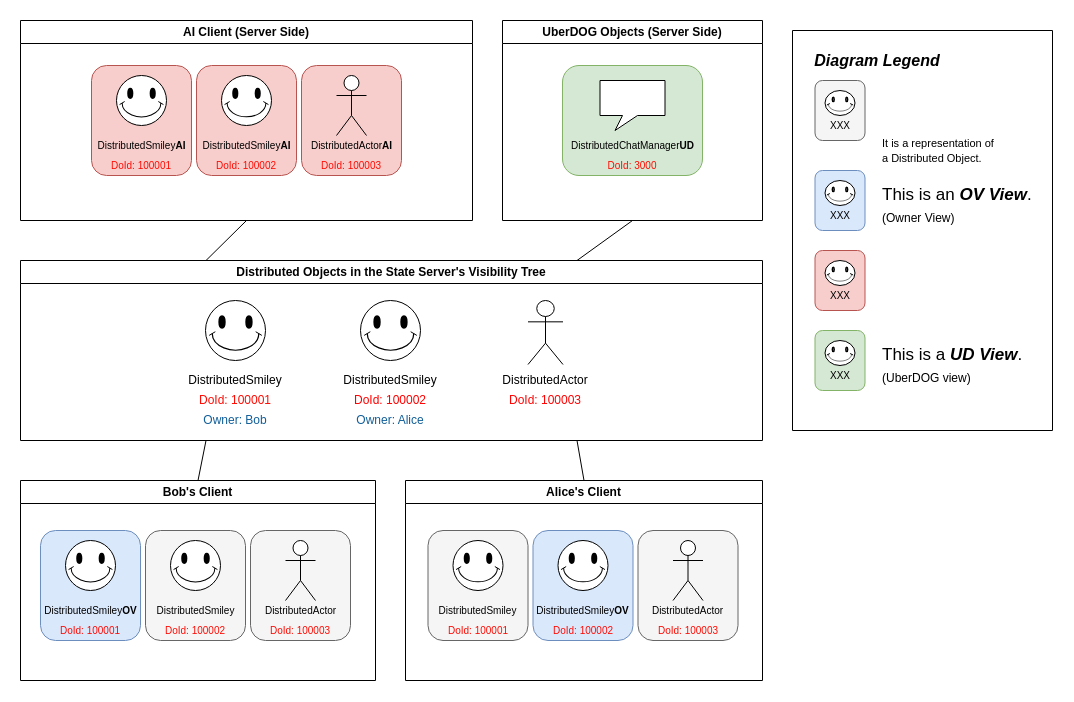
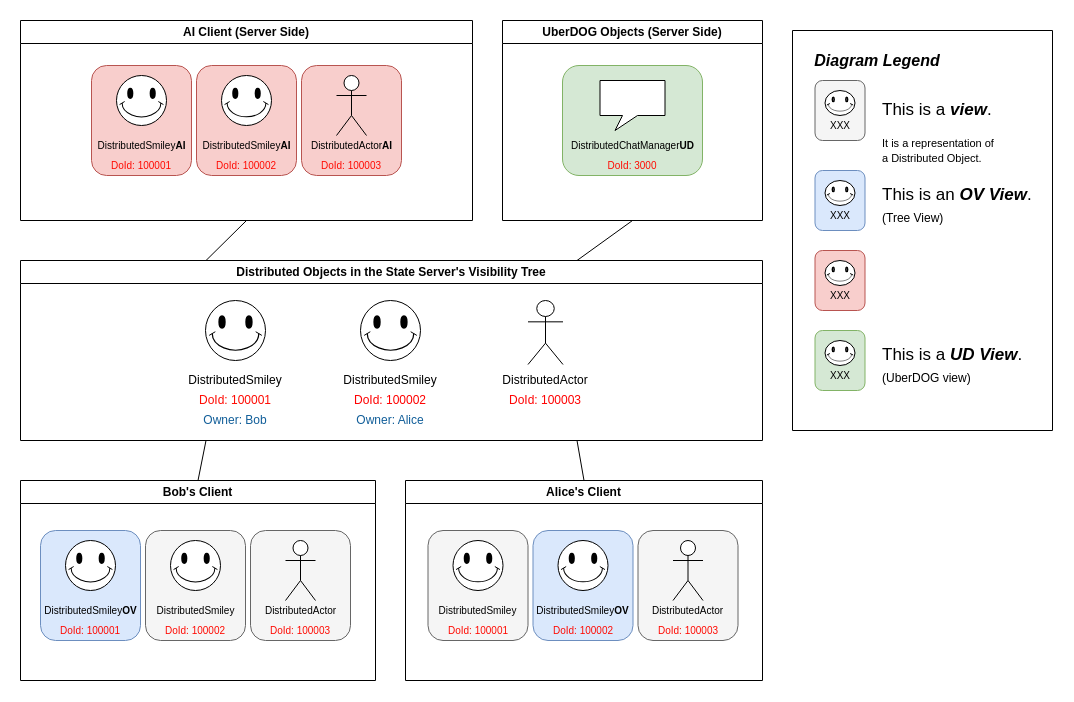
  <mxCell id="0" />
  <mxCell id="1" parent="0" />
  <mxCell id="2" value="Distributed Objects in the State Server's Visibility Tree" style="swimlane;whiteSpace=wrap;html=1;" vertex="1" parent="1"><mxGeometry x="20" y="260" width="742" height="180" as="geometry" /></mxCell>
  <mxCell id="3" value="" style="verticalLabelPosition=bottom;verticalAlign=top;html=1;shape=mxgraph.basic.smiley" vertex="1" parent="2"><mxGeometry x="340" y="40" width="60" height="60" as="geometry" /></mxCell>
  <mxCell id="4" value="DistributedSmiley" style="text;html=1;strokeColor=none;fillColor=none;align=center;verticalAlign=middle;whiteSpace=wrap;rounded=0;" vertex="1" parent="2"><mxGeometry x="310" y="110" width="120" height="20" as="geometry" /></mxCell>
  <mxCell id="5" value="DistributedActor" style="text;html=1;strokeColor=none;fillColor=none;align=center;verticalAlign=middle;whiteSpace=wrap;rounded=0;" vertex="1" parent="2"><mxGeometry x="465" y="110" width="120" height="20" as="geometry" /></mxCell>
  <mxCell id="6" value="" style="verticalLabelPosition=bottom;verticalAlign=top;html=1;shape=mxgraph.basic.smiley" vertex="1" parent="2"><mxGeometry x="185" y="40" width="60" height="60" as="geometry" /></mxCell>
  <mxCell id="7" value="DistributedSmiley" style="text;html=1;strokeColor=none;fillColor=none;align=center;verticalAlign=middle;whiteSpace=wrap;rounded=0;" vertex="1" parent="2"><mxGeometry x="155" y="110" width="120" height="20" as="geometry" /></mxCell>
  <mxCell id="8" value="DoId: 100001" style="text;html=1;strokeColor=none;fillColor=none;align=center;verticalAlign=middle;whiteSpace=wrap;rounded=0;fontColor=#FF0B03;" vertex="1" parent="2"><mxGeometry x="160" y="130" width="110" height="20" as="geometry" /></mxCell>
  <mxCell id="9" value="&lt;div&gt;DoId: 100002&lt;/div&gt;" style="text;html=1;strokeColor=none;fillColor=none;align=center;verticalAlign=middle;whiteSpace=wrap;rounded=0;fontColor=#FF0000;" vertex="1" parent="2"><mxGeometry x="315" y="130" width="110" height="20" as="geometry" /></mxCell>
  <mxCell id="10" value="&lt;div&gt;DoId: 100003&lt;/div&gt;" style="text;html=1;align=center;verticalAlign=middle;whiteSpace=wrap;rounded=0;fontStyle=0;fontColor=#FF0303;" vertex="1" parent="2"><mxGeometry x="470" y="130" width="110" height="20" as="geometry" /></mxCell>
  <mxCell id="11" value="Owner: Bob" style="text;html=1;strokeColor=none;fillColor=none;align=center;verticalAlign=middle;whiteSpace=wrap;rounded=0;fontColor=#115E99;" vertex="1" parent="2"><mxGeometry x="160" y="150" width="110" height="20" as="geometry" /></mxCell>
  <mxCell id="12" value="Owner: Alice" style="text;html=1;strokeColor=none;fillColor=none;align=center;verticalAlign=middle;whiteSpace=wrap;rounded=0;fontColor=#115E99;" vertex="1" parent="2"><mxGeometry x="315" y="150" width="110" height="20" as="geometry" /></mxCell>
  <mxCell id="13" value="&lt;div&gt;&lt;br&gt;&lt;/div&gt;&lt;div&gt;&lt;br&gt;&lt;/div&gt;" style="shape=umlActor;verticalLabelPosition=top;verticalAlign=bottom;html=1;outlineConnect=0;labelPosition=center;align=center;" vertex="1" parent="2"><mxGeometry x="507.5" y="40" width="35" height="64" as="geometry" /></mxCell>
  <mxCell id="14" value="AI Client (Server Side)" style="swimlane;whiteSpace=wrap;html=1;" vertex="1" parent="1"><mxGeometry x="20" y="20" width="452" height="200" as="geometry" /></mxCell>
  <mxCell id="15" value="" style="rounded=1;whiteSpace=wrap;html=1;fillColor=#f8cecc;strokeColor=#b85450;" vertex="1" parent="14"><mxGeometry x="71" y="45" width="100" height="110" as="geometry" /></mxCell>
  <mxCell id="16" value="" style="verticalLabelPosition=bottom;verticalAlign=top;html=1;shape=mxgraph.basic.smiley" vertex="1" parent="14"><mxGeometry x="96" y="55" width="50" height="50" as="geometry" /></mxCell>
  <mxCell id="17" value="DistributedSmiley&lt;b&gt;AI&lt;/b&gt;" style="text;html=1;strokeColor=none;fillColor=none;align=center;verticalAlign=middle;whiteSpace=wrap;rounded=0;fontSize=10;" vertex="1" parent="14"><mxGeometry x="68.5" y="115" width="105" height="20" as="geometry" /></mxCell>
  <mxCell id="18" value="DoId: 100001" style="text;html=1;strokeColor=none;fillColor=none;align=center;verticalAlign=middle;whiteSpace=wrap;rounded=0;fontColor=#FF0B03;fontSize=10;" vertex="1" parent="14"><mxGeometry x="66" y="135" width="110" height="20" as="geometry" /></mxCell>
  <mxCell id="19" value="" style="rounded=1;whiteSpace=wrap;html=1;fillColor=#f8cecc;strokeColor=#b85450;" vertex="1" parent="14"><mxGeometry x="176" y="45" width="100" height="110" as="geometry" /></mxCell>
  <mxCell id="20" value="" style="verticalLabelPosition=bottom;verticalAlign=top;html=1;shape=mxgraph.basic.smiley" vertex="1" parent="14"><mxGeometry x="201" y="55" width="50" height="50" as="geometry" /></mxCell>
  <mxCell id="21" value="DistributedSmiley&lt;b&gt;AI&lt;/b&gt;" style="text;html=1;strokeColor=none;fillColor=none;align=center;verticalAlign=middle;whiteSpace=wrap;rounded=0;fontSize=10;" vertex="1" parent="14"><mxGeometry x="173.5" y="115" width="105" height="20" as="geometry" /></mxCell>
  <mxCell id="22" value="&lt;div&gt;DoId: 100002&lt;/div&gt;" style="text;html=1;strokeColor=none;fillColor=none;align=center;verticalAlign=middle;whiteSpace=wrap;rounded=0;fontColor=#FF0B03;fontSize=10;" vertex="1" parent="14"><mxGeometry x="171" y="135" width="110" height="20" as="geometry" /></mxCell>
  <mxCell id="23" value="" style="rounded=1;whiteSpace=wrap;html=1;fillColor=#f8cecc;strokeColor=#b85450;" vertex="1" parent="14"><mxGeometry x="281" y="45" width="100" height="110" as="geometry" /></mxCell>
  <mxCell id="24" value="DistributedActor&lt;b&gt;AI&lt;/b&gt;" style="text;html=1;strokeColor=none;fillColor=none;align=center;verticalAlign=middle;whiteSpace=wrap;rounded=0;fontSize=10;" vertex="1" parent="14"><mxGeometry x="278.5" y="115" width="105" height="20" as="geometry" /></mxCell>
  <mxCell id="25" value="&lt;div&gt;DoId: 100003&lt;/div&gt;" style="text;html=1;strokeColor=none;fillColor=none;align=center;verticalAlign=middle;whiteSpace=wrap;rounded=0;fontColor=#FF0B03;fontSize=10;" vertex="1" parent="14"><mxGeometry x="276" y="135" width="110" height="20" as="geometry" /></mxCell>
  <mxCell id="26" value="&lt;div&gt;&lt;br&gt;&lt;/div&gt;&lt;div&gt;&lt;br&gt;&lt;/div&gt;" style="shape=umlActor;verticalLabelPosition=top;verticalAlign=bottom;html=1;outlineConnect=0;labelPosition=center;align=center;" vertex="1" parent="14"><mxGeometry x="316" y="55" width="30" height="60" as="geometry" /></mxCell>
  <mxCell id="27" value="" style="endArrow=none;html=1;rounded=0;entryX=0.5;entryY=1;entryDx=0;entryDy=0;exitX=0.25;exitY=0;exitDx=0;exitDy=0;" edge="1" parent="1" source="2" target="14"><mxGeometry width="50" height="50" relative="1" as="geometry"><mxPoint x="365" y="410" as="sourcePoint" /><mxPoint x="415" y="360" as="targetPoint" /></mxGeometry></mxCell>
  <mxCell id="28" value="&lt;div&gt;Bob's Client&lt;/div&gt;" style="swimlane;whiteSpace=wrap;html=1;" vertex="1" parent="1"><mxGeometry x="20" y="480" width="355" height="200" as="geometry" /></mxCell>
  <mxCell id="29" value="" style="rounded=1;whiteSpace=wrap;html=1;fillColor=#dae8fc;strokeColor=#6c8ebf;" vertex="1" parent="28"><mxGeometry x="20" y="50" width="100" height="110" as="geometry" /></mxCell>
  <mxCell id="30" value="" style="verticalLabelPosition=bottom;verticalAlign=top;html=1;shape=mxgraph.basic.smiley" vertex="1" parent="28"><mxGeometry x="45" y="60" width="50" height="50" as="geometry" /></mxCell>
  <mxCell id="31" value="DistributedSmiley&lt;b&gt;OV&lt;/b&gt;" style="text;html=1;strokeColor=none;fillColor=none;align=center;verticalAlign=middle;whiteSpace=wrap;rounded=0;fontSize=10;" vertex="1" parent="28"><mxGeometry x="17.5" y="120" width="105" height="20" as="geometry" /></mxCell>
  <mxCell id="32" value="DoId: 100001" style="text;html=1;strokeColor=none;fillColor=none;align=center;verticalAlign=middle;whiteSpace=wrap;rounded=0;fontColor=#FF0B03;fontSize=10;" vertex="1" parent="28"><mxGeometry x="15" y="140" width="110" height="20" as="geometry" /></mxCell>
  <mxCell id="33" value="" style="rounded=1;whiteSpace=wrap;html=1;fillColor=#f5f5f5;strokeColor=#666666;fontColor=#333333;" vertex="1" parent="28"><mxGeometry x="125" y="50" width="100" height="110" as="geometry" /></mxCell>
  <mxCell id="34" value="" style="verticalLabelPosition=bottom;verticalAlign=top;html=1;shape=mxgraph.basic.smiley" vertex="1" parent="28"><mxGeometry x="150" y="60" width="50" height="50" as="geometry" /></mxCell>
  <mxCell id="35" value="DistributedSmiley" style="text;html=1;strokeColor=none;fillColor=none;align=center;verticalAlign=middle;whiteSpace=wrap;rounded=0;fontSize=10;" vertex="1" parent="28"><mxGeometry x="122.5" y="120" width="105" height="20" as="geometry" /></mxCell>
  <mxCell id="36" value="&lt;div&gt;DoId: 100002&lt;/div&gt;" style="text;html=1;strokeColor=none;fillColor=none;align=center;verticalAlign=middle;whiteSpace=wrap;rounded=0;fontColor=#FF0B03;fontSize=10;" vertex="1" parent="28"><mxGeometry x="120" y="140" width="110" height="20" as="geometry" /></mxCell>
  <mxCell id="37" value="" style="rounded=1;whiteSpace=wrap;html=1;fillColor=#f5f5f5;strokeColor=#666666;fontColor=#333333;" vertex="1" parent="28"><mxGeometry x="230" y="50" width="100" height="110" as="geometry" /></mxCell>
  <mxCell id="38" value="DistributedActor" style="text;html=1;strokeColor=none;fillColor=none;align=center;verticalAlign=middle;whiteSpace=wrap;rounded=0;fontSize=10;" vertex="1" parent="28"><mxGeometry x="227.5" y="120" width="105" height="20" as="geometry" /></mxCell>
  <mxCell id="39" value="&lt;div&gt;DoId: 100003&lt;/div&gt;" style="text;html=1;strokeColor=none;fillColor=none;align=center;verticalAlign=middle;whiteSpace=wrap;rounded=0;fontColor=#FF0B03;fontSize=10;" vertex="1" parent="28"><mxGeometry x="225" y="140" width="110" height="20" as="geometry" /></mxCell>
  <mxCell id="40" value="&lt;div&gt;&lt;br&gt;&lt;/div&gt;&lt;div&gt;&lt;br&gt;&lt;/div&gt;" style="shape=umlActor;verticalLabelPosition=top;verticalAlign=bottom;html=1;outlineConnect=0;labelPosition=center;align=center;" vertex="1" parent="28"><mxGeometry x="265" y="60" width="30" height="60" as="geometry" /></mxCell>
  <mxCell id="41" value="Alice's Client" style="swimlane;whiteSpace=wrap;html=1;" vertex="1" parent="1"><mxGeometry x="405" y="480" width="357" height="200" as="geometry" /></mxCell>
  <mxCell id="42" value="" style="rounded=1;whiteSpace=wrap;html=1;fillColor=#f5f5f5;strokeColor=#666666;fontColor=#333333;" vertex="1" parent="41"><mxGeometry x="22.5" y="50" width="100" height="110" as="geometry" /></mxCell>
  <mxCell id="43" value="" style="verticalLabelPosition=bottom;verticalAlign=top;html=1;shape=mxgraph.basic.smiley" vertex="1" parent="41"><mxGeometry x="47.5" y="60" width="50" height="50" as="geometry" /></mxCell>
  <mxCell id="44" value="DistributedSmiley" style="text;html=1;strokeColor=none;fillColor=none;align=center;verticalAlign=middle;whiteSpace=wrap;rounded=0;fontSize=10;" vertex="1" parent="41"><mxGeometry x="20" y="120" width="105" height="20" as="geometry" /></mxCell>
  <mxCell id="45" value="DoId: 100001" style="text;html=1;strokeColor=none;fillColor=none;align=center;verticalAlign=middle;whiteSpace=wrap;rounded=0;fontColor=#FF0B03;fontSize=10;" vertex="1" parent="41"><mxGeometry x="17.5" y="140" width="110" height="20" as="geometry" /></mxCell>
  <mxCell id="46" value="" style="rounded=1;whiteSpace=wrap;html=1;fillColor=#dae8fc;strokeColor=#6c8ebf;" vertex="1" parent="41"><mxGeometry x="127.5" y="50" width="100" height="110" as="geometry" /></mxCell>
  <mxCell id="47" value="" style="verticalLabelPosition=bottom;verticalAlign=top;html=1;shape=mxgraph.basic.smiley" vertex="1" parent="41"><mxGeometry x="152.5" y="60" width="50" height="50" as="geometry" /></mxCell>
  <mxCell id="48" value="DistributedSmiley&lt;b&gt;OV&lt;/b&gt;" style="text;html=1;strokeColor=none;fillColor=none;align=center;verticalAlign=middle;whiteSpace=wrap;rounded=0;fontSize=10;" vertex="1" parent="41"><mxGeometry x="125" y="120" width="105" height="20" as="geometry" /></mxCell>
  <mxCell id="49" value="&lt;div&gt;DoId: 100002&lt;/div&gt;" style="text;html=1;strokeColor=none;fillColor=none;align=center;verticalAlign=middle;whiteSpace=wrap;rounded=0;fontColor=#FF0B03;fontSize=10;" vertex="1" parent="41"><mxGeometry x="122.5" y="140" width="110" height="20" as="geometry" /></mxCell>
  <mxCell id="50" value="" style="rounded=1;whiteSpace=wrap;html=1;fillColor=#f5f5f5;strokeColor=#666666;fontColor=#333333;" vertex="1" parent="41"><mxGeometry x="232.5" y="50" width="100" height="110" as="geometry" /></mxCell>
  <mxCell id="51" value="DistributedActor" style="text;html=1;strokeColor=none;fillColor=none;align=center;verticalAlign=middle;whiteSpace=wrap;rounded=0;fontSize=10;" vertex="1" parent="41"><mxGeometry x="230" y="120" width="105" height="20" as="geometry" /></mxCell>
  <mxCell id="52" value="&lt;div&gt;DoId: 100003&lt;/div&gt;" style="text;html=1;strokeColor=none;fillColor=none;align=center;verticalAlign=middle;whiteSpace=wrap;rounded=0;fontColor=#FF0B03;fontSize=10;" vertex="1" parent="41"><mxGeometry x="227.5" y="140" width="110" height="20" as="geometry" /></mxCell>
  <mxCell id="53" value="&lt;div&gt;&lt;br&gt;&lt;/div&gt;&lt;div&gt;&lt;br&gt;&lt;/div&gt;" style="shape=umlActor;verticalLabelPosition=top;verticalAlign=bottom;html=1;outlineConnect=0;labelPosition=center;align=center;" vertex="1" parent="41"><mxGeometry x="267.5" y="60" width="30" height="60" as="geometry" /></mxCell>
  <mxCell id="54" value="" style="endArrow=none;html=1;rounded=0;exitX=0.5;exitY=0;exitDx=0;exitDy=0;entryX=0.25;entryY=1;entryDx=0;entryDy=0;" edge="1" parent="1" source="28" target="2"><mxGeometry width="50" height="50" relative="1" as="geometry"><mxPoint x="365" y="410" as="sourcePoint" /><mxPoint x="415" y="360" as="targetPoint" /></mxGeometry></mxCell>
  <mxCell id="55" value="" style="endArrow=none;html=1;rounded=0;exitX=0.5;exitY=0;exitDx=0;exitDy=0;entryX=0.75;entryY=1;entryDx=0;entryDy=0;" edge="1" parent="1" source="41" target="2"><mxGeometry width="50" height="50" relative="1" as="geometry"><mxPoint x="365" y="410" as="sourcePoint" /><mxPoint x="415" y="360" as="targetPoint" /></mxGeometry></mxCell>
  <mxCell id="56" value="" style="swimlane;startSize=0;" vertex="1" parent="1"><mxGeometry x="792" y="30" width="260" height="400" as="geometry" /></mxCell>
+ <mxCell id="57" value="&lt;font style=&quot;font-size: 17px;&quot;&gt;This is a&lt;b&gt;&lt;i&gt; view&lt;/i&gt;&lt;/b&gt;.&lt;/font&gt;" style="text;html=1;strokeColor=none;fillColor=none;align=left;verticalAlign=middle;whiteSpace=wrap;rounded=0;" vertex="1" parent="56"><mxGeometry x="87.5" y="60" width="130" height="40" as="geometry" /></mxCell>
  <mxCell id="58" value="" style="rounded=1;whiteSpace=wrap;html=1;fillColor=#f5f5f5;strokeColor=#666666;fontColor=#333333;" vertex="1" parent="56"><mxGeometry x="22.5" y="50" width="50" height="60" as="geometry" /></mxCell>
  <mxCell id="59" value="" style="verticalLabelPosition=bottom;verticalAlign=top;html=1;shape=mxgraph.basic.smiley" vertex="1" parent="56"><mxGeometry x="32.5" y="60" width="30" height="25" as="geometry" /></mxCell>
  <mxCell id="60" value="XXX" style="text;html=1;strokeColor=none;fillColor=none;align=center;verticalAlign=middle;whiteSpace=wrap;rounded=0;fontSize=10;" vertex="1" parent="56"><mxGeometry x="27.5" y="85" width="40" height="20" as="geometry" /></mxCell>
  <mxCell id="61" value="&lt;i&gt;&lt;span style=&quot;font-size: 16px;&quot;&gt;&lt;b&gt;Diagram Legend&lt;br&gt;&lt;/b&gt;&lt;/span&gt;&lt;/i&gt;" style="text;html=1;strokeColor=none;fillColor=none;align=center;verticalAlign=middle;whiteSpace=wrap;rounded=0;" vertex="1" parent="56"><mxGeometry x="20" y="20" width="130" height="20" as="geometry" /></mxCell>
  <mxCell id="62" value="" style="rounded=1;whiteSpace=wrap;html=1;fillColor=#dae8fc;strokeColor=#6c8ebf;" vertex="1" parent="56"><mxGeometry x="22.5" y="140" width="50" height="60" as="geometry" /></mxCell>
  <mxCell id="63" value="" style="verticalLabelPosition=bottom;verticalAlign=top;html=1;shape=mxgraph.basic.smiley" vertex="1" parent="56"><mxGeometry x="32.5" y="150" width="30" height="25" as="geometry" /></mxCell>
  <mxCell id="64" value="XXX" style="text;html=1;strokeColor=none;fillColor=none;align=center;verticalAlign=middle;whiteSpace=wrap;rounded=0;fontSize=10;" vertex="1" parent="56"><mxGeometry x="27.5" y="175" width="40" height="20" as="geometry" /></mxCell>
  <mxCell id="65" value="" style="rounded=1;whiteSpace=wrap;html=1;fillColor=#f8cecc;strokeColor=#b85450;" vertex="1" parent="56"><mxGeometry x="22.5" y="220" width="50" height="60" as="geometry" /></mxCell>
  <mxCell id="66" value="" style="verticalLabelPosition=bottom;verticalAlign=top;html=1;shape=mxgraph.basic.smiley" vertex="1" parent="56"><mxGeometry x="32.5" y="230" width="30" height="25" as="geometry" /></mxCell>
  <mxCell id="67" value="XXX" style="text;html=1;strokeColor=none;fillColor=none;align=center;verticalAlign=middle;whiteSpace=wrap;rounded=0;fontSize=10;" vertex="1" parent="56"><mxGeometry x="27.5" y="255" width="40" height="20" as="geometry" /></mxCell>
  <mxCell id="68" value="&lt;font style=&quot;font-size: 11px;&quot;&gt;It is a representation of a Distributed Object.&lt;/font&gt;" style="text;html=1;strokeColor=none;fillColor=none;align=left;verticalAlign=middle;whiteSpace=wrap;rounded=0;" vertex="1" parent="56"><mxGeometry x="87.5" y="110" width="118.5" height="20" as="geometry" /></mxCell>
  <mxCell id="69" value="" style="rounded=1;whiteSpace=wrap;html=1;fillColor=#d5e8d4;strokeColor=#82b366;" vertex="1" parent="56"><mxGeometry x="22.5" y="300" width="50" height="60" as="geometry" /></mxCell>
  <mxCell id="70" value="" style="verticalLabelPosition=bottom;verticalAlign=top;html=1;shape=mxgraph.basic.smiley" vertex="1" parent="56"><mxGeometry x="32.5" y="310" width="30" height="25" as="geometry" /></mxCell>
  <mxCell id="71" value="XXX" style="text;html=1;strokeColor=none;fillColor=none;align=center;verticalAlign=middle;whiteSpace=wrap;rounded=0;fontSize=10;" vertex="1" parent="56"><mxGeometry x="27.5" y="335" width="40" height="20" as="geometry" /></mxCell>
  <mxCell id="72" value="&lt;font style=&quot;font-size: 17px;&quot;&gt;This is an &lt;b&gt;&lt;i&gt;OV View&lt;/i&gt;&lt;/b&gt;.&lt;i&gt;&lt;b&gt;&lt;br&gt;&lt;/b&gt;&lt;/i&gt;&lt;/font&gt;" style="text;html=1;strokeColor=none;fillColor=none;align=left;verticalAlign=middle;whiteSpace=wrap;rounded=0;" vertex="1" parent="56"><mxGeometry x="87.5" y="145" width="162.5" height="40" as="geometry" /></mxCell>
- <mxCell id="73" value="(Owner View)" style="text;html=1;strokeColor=none;fillColor=none;align=left;verticalAlign=middle;whiteSpace=wrap;rounded=0;" vertex="1" parent="56"><mxGeometry x="87.5" y="180" width="118.5" height="15" as="geometry" /></mxCell>
+ <mxCell id="73" value="(Tree View)" style="text;html=1;strokeColor=none;fillColor=none;align=left;verticalAlign=middle;whiteSpace=wrap;rounded=0;" vertex="1" parent="56"><mxGeometry x="87.5" y="180" width="118.5" height="15" as="geometry" /></mxCell>
  <mxCell id="74" value="&lt;font style=&quot;font-size: 17px;&quot;&gt;This is a &lt;b&gt;&lt;i&gt;UD View&lt;/i&gt;&lt;/b&gt;.&lt;i&gt;&lt;b&gt;&lt;br&gt;&lt;/b&gt;&lt;/i&gt;&lt;/font&gt;" style="text;html=1;strokeColor=none;fillColor=none;align=left;verticalAlign=middle;whiteSpace=wrap;rounded=0;" vertex="1" parent="56"><mxGeometry x="87.5" y="305" width="162.5" height="40" as="geometry" /></mxCell>
  <mxCell id="75" value="(UberDOG view)" style="text;html=1;strokeColor=none;fillColor=none;align=left;verticalAlign=middle;whiteSpace=wrap;rounded=0;" vertex="1" parent="56"><mxGeometry x="87.5" y="340" width="118.5" height="15" as="geometry" /></mxCell>
  <mxCell id="76" value="UberDOG Objects (Server Side)" style="swimlane;whiteSpace=wrap;html=1;" vertex="1" parent="1"><mxGeometry x="502" y="20" width="260" height="200" as="geometry" /></mxCell>
  <mxCell id="77" value="" style="rounded=1;whiteSpace=wrap;html=1;fillColor=#d5e8d4;strokeColor=#82b366;" vertex="1" parent="76"><mxGeometry x="60" y="45" width="140" height="110" as="geometry" /></mxCell>
  <mxCell id="78" value="DistributedChatManager&lt;b&gt;UD&lt;/b&gt;" style="text;html=1;strokeColor=none;fillColor=none;align=center;verticalAlign=middle;whiteSpace=wrap;rounded=0;fontSize=10;" vertex="1" parent="76"><mxGeometry x="77.5" y="115" width="105" height="20" as="geometry" /></mxCell>
  <mxCell id="79" value="&lt;div&gt;DoId: 3000&lt;br&gt;&lt;/div&gt;" style="text;html=1;strokeColor=none;fillColor=none;align=center;verticalAlign=middle;whiteSpace=wrap;rounded=0;fontColor=#FF0B03;fontSize=10;" vertex="1" parent="76"><mxGeometry x="75" y="135" width="110" height="20" as="geometry" /></mxCell>
  <mxCell id="80" value="" style="whiteSpace=wrap;html=1;shape=mxgraph.basic.rectCallout;dx=30;dy=15;boundedLbl=1;" vertex="1" parent="76"><mxGeometry x="97.5" y="60" width="65" height="50" as="geometry" /></mxCell>
  <mxCell id="81" value="" style="endArrow=none;html=1;rounded=0;entryX=0.5;entryY=1;entryDx=0;entryDy=0;exitX=0.75;exitY=0;exitDx=0;exitDy=0;" edge="1" parent="1" source="2" target="76"><mxGeometry width="50" height="50" relative="1" as="geometry"><mxPoint x="216" y="270" as="sourcePoint" /><mxPoint x="256" y="230" as="targetPoint" /></mxGeometry></mxCell>
